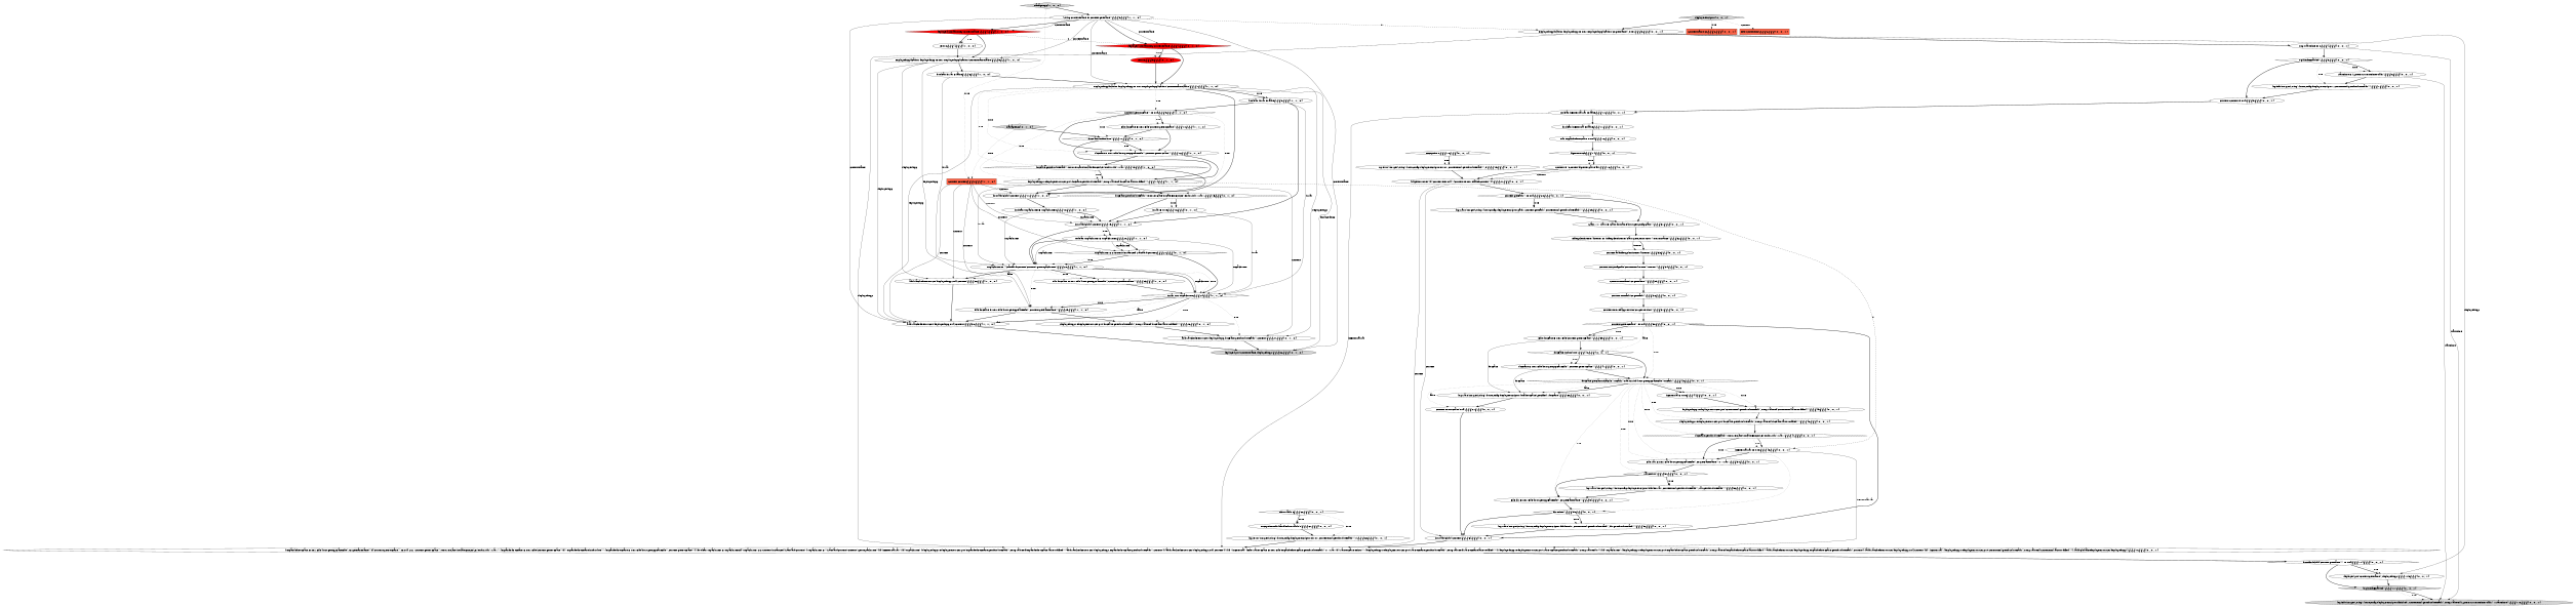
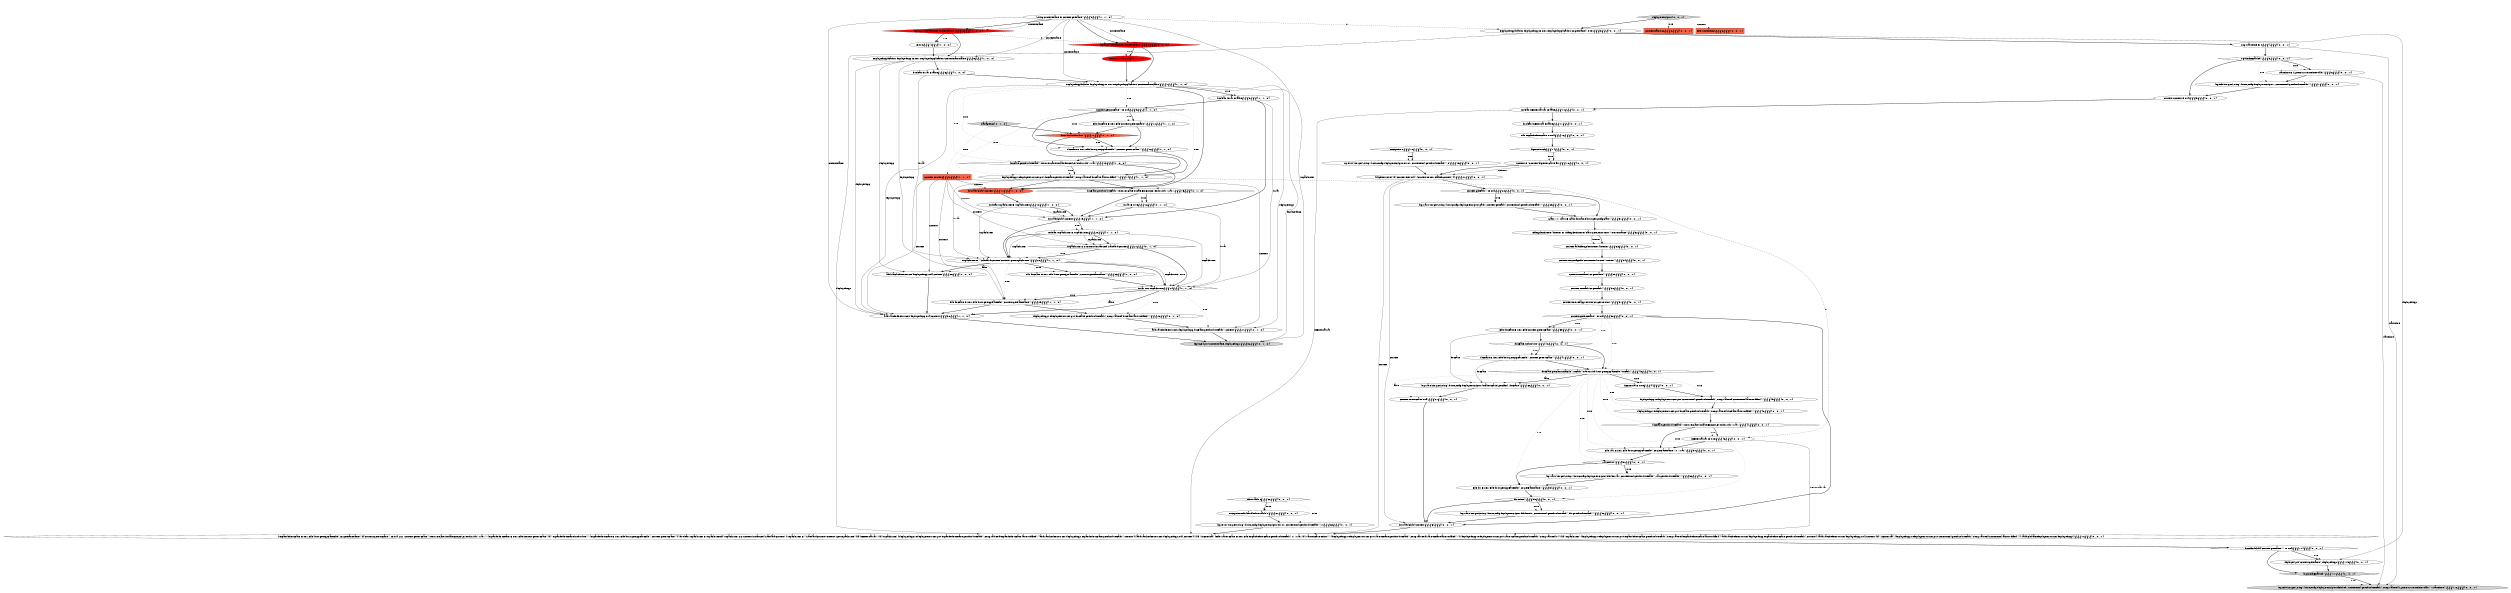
  digraph {
    node [fillcolor=white shape=ellipse style=filled]
    edge [style=bold]
    n1 [label="context.setWebappVersion(cn.getVersion())@@@37@@@['0', '0', '1']"]
    n2 [label="context.getDocBase() != null@@@38@@@['0', '0', '1']" shape=diamond]
    n3 [label="host.addChild(context)@@@64@@@['0', '0', '1']"]
    n4 [label="File docBase = new File(context.getDocBase())@@@39@@@['0', '0', '1']"]
    n5 [label="!docBase.isAbsolute()@@@40@@@['0', '0', '1']" shape=diamond]
    n6 [label="!docBase.getCanonicalFile().toPath().startsWith(host.getAppBaseFile().toPath())@@@43@@@['0', '0', '1']" shape=diamond]
    n7 [label="isWar && unpackWAR@@@24@@@['1', '1', '0']" shape=diamond]
    n8 [label="addWatchedResources(deployedApp,null,context)@@@30@@@['1', '1', '0']"]
    n9 [label="File docBase = new File(host.getAppBaseFile(),context.getBaseName())@@@25@@@['1', '1', '0']"]
    n10 [label="deployedApp.redeployResources.put(docBase.getAbsolutePath(),Long.valueOf(docBase.lastModified()))@@@26@@@['0', '1', '0']"]
    n11 [label="addWatchedResources(deployedApp,docBase.getAbsolutePath(),context)@@@27@@@['0', '1', '0']"]
    n12 [fillcolor=lightgray label="deployed.put(contextName,deployedApp)@@@32@@@['0', '1', '0']"]
    n13 [label="DeployedApplication deployedApp = new DeployedApplication(cn.getName(),true)@@@3@@@['0', '0', '1']"]
    n14 [label="long startTime = 0@@@4@@@['0', '0', '1']"]
    n15 [label="{expandedDocBase = new File(host.getAppBaseFile(),cn.getBaseName())if (context.getDocBase() != null && !context.getDocBase().toLowerCase(Locale.ENGLISH).endsWith(\".war\")) {expandedDocBase = new File(context.getDocBase())if (!expandedDocBase.isAbsolute()) {expandedDocBase = new File(host.getAppBaseFile(),context.getDocBase())}}boolean unpackWAR = unpackWARsif (unpackWAR && context instanceof StandardContext) {unpackWAR = ((StandardContext)context).getUnpackWAR()}if (isExternalWar) {if (unpackWAR) {deployedApp.redeployResources.put(expandedDocBase.getAbsolutePath(),Long.valueOf(expandedDocBase.lastModified()))addWatchedResources(deployedApp,expandedDocBase.getAbsolutePath(),context)}{addWatchedResources(deployedApp,null,context)}}{if (!isExternal) {File warDocBase = new File(expandedDocBase.getAbsolutePath() + \".war\")if (warDocBase.exists()) {deployedApp.redeployResources.put(warDocBase.getAbsolutePath(),Long.valueOf(warDocBase.lastModified()))}{deployedApp.redeployResources.put(warDocBase.getAbsolutePath(),Long.valueOf(0))}}if (unpackWAR) {deployedApp.redeployResources.put(expandedDocBase.getAbsolutePath(),Long.valueOf(expandedDocBase.lastModified()))addWatchedResources(deployedApp,expandedDocBase.getAbsolutePath(),context)}{addWatchedResources(deployedApp,null,context)}if (!isExternal) {deployedApp.redeployResources.put(contextXml.getAbsolutePath(),Long.valueOf(contextXml.lastModified()))}}addGlobalRedeployResources(deployedApp)}@@@70@@@['0', '0', '1']"]
    n16 [label="deployed.put(context.getName(),deployedApp)@@@115@@@['0', '0', '1']"]
    n17 [fillcolor=lightgray label="log.info(sm.getString(\"hostConfig.deployDescriptor.finished\",contextXml.getAbsolutePath(),Long.valueOf(System.currentTimeMillis() - startTime)))@@@118@@@['0', '0', '1']"]
    n18 [label="log.isInfoEnabled()@@@5@@@['0', '0', '1']" shape=diamond]
    n19 [label="host.findChild(context.getName()) != null@@@114@@@['0', '0', '1']" shape=diamond]
    n20 [fillcolor=lightgray label="log.isInfoEnabled()@@@117@@@['0', '0', '1']" shape=diamond]
-   n21 [label="!docBase.isAbsolute()@@@11@@@['0', '1', '0']" shape=diamond]
+   n21 [fillcolor=tomato label="!docBase.isAbsolute()@@@11@@@['0', '1', '0']" shape=diamond]
    n22 [label="docBase = new File(host.getAppBaseFile(),context.getDocBase())@@@12@@@['1', '1', '0']"]
    n23 [label="deployedApp.redeployResources.put(docBase.getAbsolutePath(),Long.valueOf(docBase.lastModified()))@@@14@@@['1', '1', '0']"]
    n24 [label="docBase.getAbsolutePath().toLowerCase(Locale.ENGLISH).endsWith(\".war\")@@@13@@@['1', '0', '0']" shape=diamond]
-   n25 [label="host.addChild(context)@@@17@@@['1', '0', '0']"]
+   n25 [fillcolor=tomato label="host.addChild(context)@@@17@@@['1', '0', '0']"]
    n26 [label="unpackWAR = ((StandardContext)context).getUnpackWAR()@@@22@@@['1', '1', '0']"]
    n27 [label="docBase.getAbsolutePath().toLowerCase(Locale.ENGLISH).endsWith(\".war\")@@@15@@@['0', '1', '0']" shape=diamond]
    n28 [label="isExternalWar = true@@@48@@@['0', '0', '1']"]
    n29 [label="File expandedDocBase = null@@@12@@@['0', '0', '1']"]
    n30 [label="digesterLock@@@14@@@['0', '0', '1']" shape=diamond]
    n31 [label="context = (Context)digester.parse(fis)@@@16@@@['0', '0', '1']"]
    n32 [label="File dir = new File(host.getAppBaseFile(),cn.getBaseName())@@@54@@@['0', '0', '1']"]
    n33 [label="dir.exists()@@@55@@@['0', '0', '1']" shape=diamond]
    n34 [label="log.warn(sm.getString(\"hostConfig.deployDescriptor.hiddenDir\",contextXml.getAbsolutePath(),dir.getAbsolutePath()))@@@56@@@['0', '0', '1']"]
    n35 [label="log.info(sm.getString(\"hostConfig.deployDescriptor\",contextXml.getAbsolutePath()))@@@7@@@['0', '0', '1']"]
    n36 [label="Context context = null@@@9@@@['0', '0', '1']"]
    n37 [label="startTime = System.currentTimeMillis()@@@6@@@['0', '0', '1']"]
-   n38 [fillcolor=lightgray label="manageApp['1', '0', '0']" shape=diamond]
    n39 [fillcolor=tomato label="Context context@@@2@@@['1', '1', '0']" shape=box]
    n40 [label="String contextName = context.getName()@@@3@@@['1', '1', '0']"]
    n41 [label="addWatchedResources(deployedApp,null,context)@@@28@@@['1', '0', '0']"]
    n42 [label="host.addChild(context)@@@19@@@['1', '1', '0']"]
    n43 [label="unpackWAR && context instanceof StandardContext@@@21@@@['0', '1', '0']" shape=diamond]
    n44 [fillcolor=red label="deployed.containsKey(contextName)@@@4@@@['1', '0', '0']" shape=diamond]
    n45 [label="DeployedApplication deployedApp = new DeployedApplication(contextName,false)@@@5@@@['1', '0', '0']"]
    n46 [fillcolor=red label="deployed.containsKey(contextName)@@@4@@@['0', '1', '0']" shape=diamond]
    n47 [label="DeployedApplication deployedApp = new DeployedApplication(contextName,false)@@@7@@@['1', '1', '0']"]
    n48 [label="context.addLifecycleListener(listener)@@@33@@@['0', '0', '1']"]
    n49 [label="context.setConfigFile(contextXml.toURI().toURL())@@@34@@@['0', '0', '1']"]
    n50 [label="context.setName(cn.getName())@@@35@@@['0', '0', '1']"]
    n51 [label="boolean unpackWAR = unpackWARs@@@18@@@['1', '0', '0']"]
    n52 [label="boolean isExternalWar = false@@@10@@@['0', '0', '1']"]
    n53 [label="boolean unpackWAR = unpackWARs@@@20@@@['1', '1', '0']"]
    n54 [label="LifecycleListener listener = (LifecycleListener)clazz.getConstructor().newInstance()@@@32@@@['0', '0', '1']"]
    n55 [label="File docBase = new File(host.getAppBaseFile(),context.getBaseName())@@@23@@@['1', '0', '0']"]
    n56 [fillcolor=tomato label="ContextName cn@@@2@@@['0', '0', '1']" shape=box]
    n57 [fillcolor=tomato label="File contextXml@@@2@@@['0', '0', '1']" shape=box]
    n58 [label="context.getDocBase() != null@@@9@@@['1', '1', '0']" shape=diamond]
    n59 [label="File docBase = new File(context.getDocBase())@@@10@@@['1', '1', '0']"]
    n60 [label="isWar = true@@@16@@@['0', '1', '0']"]
    n61 [label="ExceptionUtils.handleThrowable(t)@@@67@@@['0', '0', '1']"]
    n62 [label="log.error(sm.getString(\"hostConfig.deployDescriptor.error\",contextXml.getAbsolutePath()),t)@@@68@@@['0', '0', '1']"]
    n63 [label="boolean isExternal = false@@@11@@@['0', '0', '1']"]
    n64 [label="return@@@4@@@['1', '0', '0']"]
    n65 [label="boolean isWar = false@@@6@@@['1', '0', '0']"]
    n66 [fillcolor=red label="return@@@5@@@['0', '1', '0']"]
    n67 [fillcolor=lightgray label="deployDescriptor['0', '0', '1']" shape=diamond]
    n68 [label="context.getPath() != null@@@28@@@['0', '0', '1']" shape=diamond]
    n69 [label="log.warn(sm.getString(\"hostConfig.deployDescriptor.path\",context.getPath(),contextXml.getAbsolutePath()))@@@29@@@['0', '0', '1']"]
    n70 [label="Class<?> clazz = Class.forName(host.getConfigClass())@@@31@@@['0', '0', '1']"]
    n71 [label="log.warn(sm.getString(\"hostConfig.deployDescriptor.localDocBaseSpecified\",docBase))@@@60@@@['0', '0', '1']"]
    n72 [label="context.setDocBase(null)@@@61@@@['0', '0', '1']"]
    n73 [label="docBase = new File(host.getAppBaseFile(),context.getDocBase())@@@41@@@['0', '0', '1']"]
    n74 [label="{digester.reset()if (context == null) {context = new FailedContext()}}@@@21@@@['0', '0', '1']"]
    n75 [label="war.exists()@@@51@@@['0', '0', '1']" shape=diamond]
    n76 [label="log.warn(sm.getString(\"hostConfig.deployDescriptor.hiddenWar\",contextXml.getAbsolutePath(),war.getAbsolutePath()))@@@52@@@['0', '0', '1']"]
    n77 [label="docBase.getAbsolutePath().toLowerCase(Locale.ENGLISH).endsWith(\".war\")@@@47@@@['0', '0', '1']" shape=diamond]
    n78 [label="File war = new File(host.getAppBaseFile(),cn.getBaseName() + \".war\")@@@50@@@['0', '0', '1']"]
    n79 [label="Exception e@@@18@@@['0', '0', '1']" shape=diamond]
    n80 [label="log.error(sm.getString(\"hostConfig.deployDescriptor.error\",contextXml.getAbsolutePath()),e)@@@19@@@['0', '0', '1']"]
    n81 [label="deployedApp.redeployResources.put(docBase.getAbsolutePath(),Long.valueOf(docBase.lastModified()))@@@46@@@['0', '0', '1']"]
    n82 [label="deployedApp.redeployResources.put(contextXml.getAbsolutePath(),Long.valueOf(contextXml.lastModified()))@@@45@@@['0', '0', '1']"]
    n83 [label="isExternal = true@@@44@@@['0', '0', '1']"]
    n84 [fillcolor=lightgray label="manageApp['0', '1', '0']" shape=diamond]
    n85 [label="context.setPath(cn.getPath())@@@36@@@['0', '0', '1']"]
    n86 [label="boolean isWar = false@@@8@@@['1', '1', '0']"]
    n87 [label="Throwable t@@@66@@@['0', '0', '1']" shape=diamond]
    n1 -> n2
    n2 -> n3
    n2 -> n4 [label=true style=dotted]
    n2 -> n4
-   n2 -> n5 [label=false style=dotted]
+   n2 -> n5 [label=true style=dotted]
    n2 -> n6 [label=true style=dotted]
    n3 -> n15
    n4 -> n5
    n4 -> n71 [label=docBase style=solid]
    n5 -> n6
    n5 -> n73 [label=true style=dotted]
    n5 -> n73
    n6 -> n32 [label=true style=dotted]
    n6 -> n33 [label=true style=dotted]
    n6 -> n71 [label=false style=dotted]
    n6 -> n71
    n6 -> n72 [label=false style=dotted]
    n6 -> n75 [label=true style=dotted]
    n6 -> n77 [label=true style=dotted]
    n6 -> n78 [label=true style=dotted]
    n6 -> n81 [label=true style=dotted]
    n6 -> n82 [label=true style=dotted]
    n6 -> n83
    n6 -> n83 [label=true style=dotted]
    n7 -> n8 [label=false style=dotted]
    n7 -> n8
    n7 -> n9
    n7 -> n9 [label=true style=dotted]
    n7 -> n10 [label=true style=dotted]
    n7 -> n11 [label=true style=dotted]
    n8 -> n12
    n9 -> n8
    n9 -> n10
    n10 -> n11
    n11 -> n12
    n13 -> n14
    n13 -> n15 [label=deployedApp style=solid]
    n13 -> n16 [label=deployedApp style=solid]
    n14 -> n17 [label=startTime style=solid]
    n14 -> n18
    n15 -> n19
    n16 -> n20
    n18 -> n35 [label=true style=dotted]
    n18 -> n36
    n18 -> n37 [label=true style=dotted]
    n18 -> n37
    n19 -> n16
    n19 -> n16 [label=true style=dotted]
    n19 -> n20
    n20 -> n17
    n20 -> n17 [label=true style=dotted]
    n21 -> n22
    n21 -> n22 [label=true style=dotted]
    n21 -> n23
    n22 -> n23
    n22 -> n24
    n23 -> n25
    n23 -> n26 [label=isWar style=solid]
    n23 -> n27
    n23 -> n28 [label=0 style=dashed]
    n24 -> n23 [label=true style=dotted]
    n24 -> n23
    n24 -> n25
    n25 -> n51
    n26 -> n7
    n26 -> n7 [label=unpackWAR style=solid]
    n26 -> n7 [label=true style=dotted]
    n26 -> n9 [label=true style=dotted]
    n26 -> n41 [label=false style=dotted]
    n26 -> n41
    n26 -> n55
    n26 -> n55 [label=true style=dotted]
    n27 -> n42
    n27 -> n60
    n27 -> n60 [label=true style=dotted]
    n28 -> n15 [label=isExternalWar style=solid]
    n28 -> n78
    n29 -> n30
    n30 -> n31
    n30 -> n31 [label=true style=dotted]
    n31 -> n74
    n31 -> n74 [label=context style=solid]
    n32 -> n33
    n33 -> n3
    n33 -> n34
    n33 -> n34 [label=true style=dotted]
    n34 -> n3
    n35 -> n36
    n36 -> n52
    n37 -> n17 [label=startTime style=solid]
    n37 -> n35
-   n38 -> n39 [label=true style=dotted]
-   n38 -> n40
    n39 -> n8 [label=context style=solid]
    n39 -> n9 [label=context style=solid]
    n39 -> n11 [label=context style=solid]
    n39 -> n25 [label=context style=solid]
    n39 -> n41 [label=context style=solid]
    n39 -> n42 [label=context style=solid]
    n39 -> n43 [label=context style=solid]
    n40 -> n8 [label=contextName style=solid]
-   n40 -> n12 [label=contextName style=solid]
+   n40 -> n12 [label=unpackWAR style=solid]
    n40 -> n13 [label=0 style=dashed]
    n40 -> n44 [label=contextName style=solid]
    n40 -> n44
    n40 -> n45 [label=contextName style=solid]
    n40 -> n46
    n40 -> n46 [label=contextName style=solid]
    n40 -> n47 [label=contextName style=solid]
    n41 -> n8
    n42 -> n26
    n42 -> n53
    n42 -> n53 [label=true style=dotted]
    n43 -> n7
    n43 -> n26 [label=true style=dotted]
    n43 -> n26
    n44 -> n45
    n44 -> n46 [label=0 style=dashed]
    n44 -> n64
    n44 -> n64 [label=true style=dotted]
    n45 -> n8 [label=deployedApp style=solid]
    n45 -> n9 [label=deployedApp style=solid]
    n45 -> n41 [label=deployedApp style=solid]
    n45 -> n65
    n46 -> n47
    n46 -> n66 [label=true style=dotted]
    n46 -> n66
    n47 -> n8 [label=deployedApp style=solid]
    n47 -> n11 [label=deployedApp style=solid]
    n47 -> n12 [label=deployedApp style=solid]
    n47 -> n22 [label=true style=dotted]
    n47 -> n24 [label=true style=dotted]
    n47 -> n25
    n47 -> n58 [label=true style=dotted]
    n47 -> n86
    n47 -> n86 [label=true style=dotted]
    n48 -> n49
    n49 -> n50
    n50 -> n85
    n51 -> n26 [label=unpackWAR style=solid]
    n51 -> n42 [label=unpackWAR style=solid]
    n51 -> n42
    n52 -> n15 [label=isExternalWar style=solid]
    n52 -> n63
    n53 -> n7 [label=unpackWAR style=solid]
    n53 -> n26
    n53 -> n26 [label=unpackWAR style=solid]
    n53 -> n43 [label=unpackWAR style=solid]
    n53 -> n43
    n54 -> n48
    n54 -> n48 [label=listener style=solid]
    n55 -> n7
    n58 -> n21 [label=true style=dotted]
    n58 -> n22
    n58 -> n23 [label=true style=dotted]
    n58 -> n27 [label=true style=dotted]
    n58 -> n59 [label=true style=dotted]
    n58 -> n59
    n59 -> n21
    n59 -> n22
    n60 -> n7 [label=isWar style=solid]
    n60 -> n42
    n61 -> n62
    n62 -> n15
    n63 -> n29
    n64 -> n45
    n65 -> n26 [label=isWar style=solid]
    n65 -> n47
    n66 -> n47
    n67 -> n13
    n67 -> n56 [label=true style=dotted]
    n67 -> n57 [label=context style=dotted]
    n68 -> n69 [label=true style=dotted]
    n68 -> n69
    n68 -> n70
    n69 -> n70
    n70 -> n54
    n71 -> n72
    n72 -> n3
    n73 -> n6
    n73 -> n71 [label=docBase style=solid]
    n74 -> n3 [label=context style=solid]
    n74 -> n15 [label=context style=solid]
    n74 -> n68
    n75 -> n32
    n75 -> n76 [label=true style=dotted]
    n75 -> n76
    n76 -> n32
    n77 -> n28 [label=true style=dotted]
    n77 -> n28
    n77 -> n78
    n78 -> n75
    n79 -> n80 [label=true style=dotted]
    n79 -> n80
    n80 -> n74
    n81 -> n77
    n82 -> n81
    n83 -> n82
    n84 -> n21
    n84 -> n39 [label=true style=dotted]
    n85 -> n1
    n86 -> n7 [label=isWar style=solid]
    n86 -> n42
    n86 -> n58
    n87 -> n61 [label=true style=dotted]
    n87 -> n61
    n87 -> n62 [label=true style=dotted]
  }
